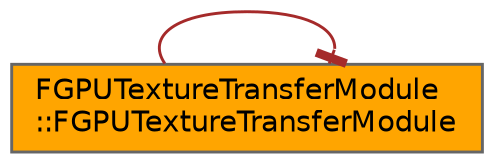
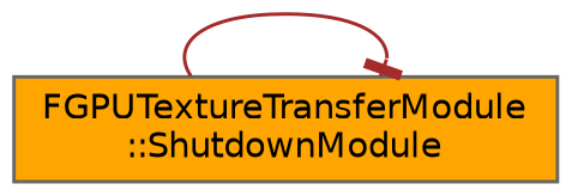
  digraph {
    rankdir=LR
-   n1 [color=gray40 fillcolor=orange fontcolor=black fontname=Helvetica fontsize=10 height=0.2 label="FGPUTextureTransferModule\l::FGPUTextureTransferModule" shape=box style=filled width=0.4]
+   n1 [color=gray40 fillcolor=orange fontcolor=black fontname=Helvetica fontsize=10 height=0.2 label="FGPUTextureTransferModule\l::ShutdownModule" shape=box style=filled width=0.4]
    n1 -> n1 [color=brown fontname=Helvetica fontsize=10 labelfontname=Helvetica labelfontsize=10 style=solid arrowhead=tee]
  }
